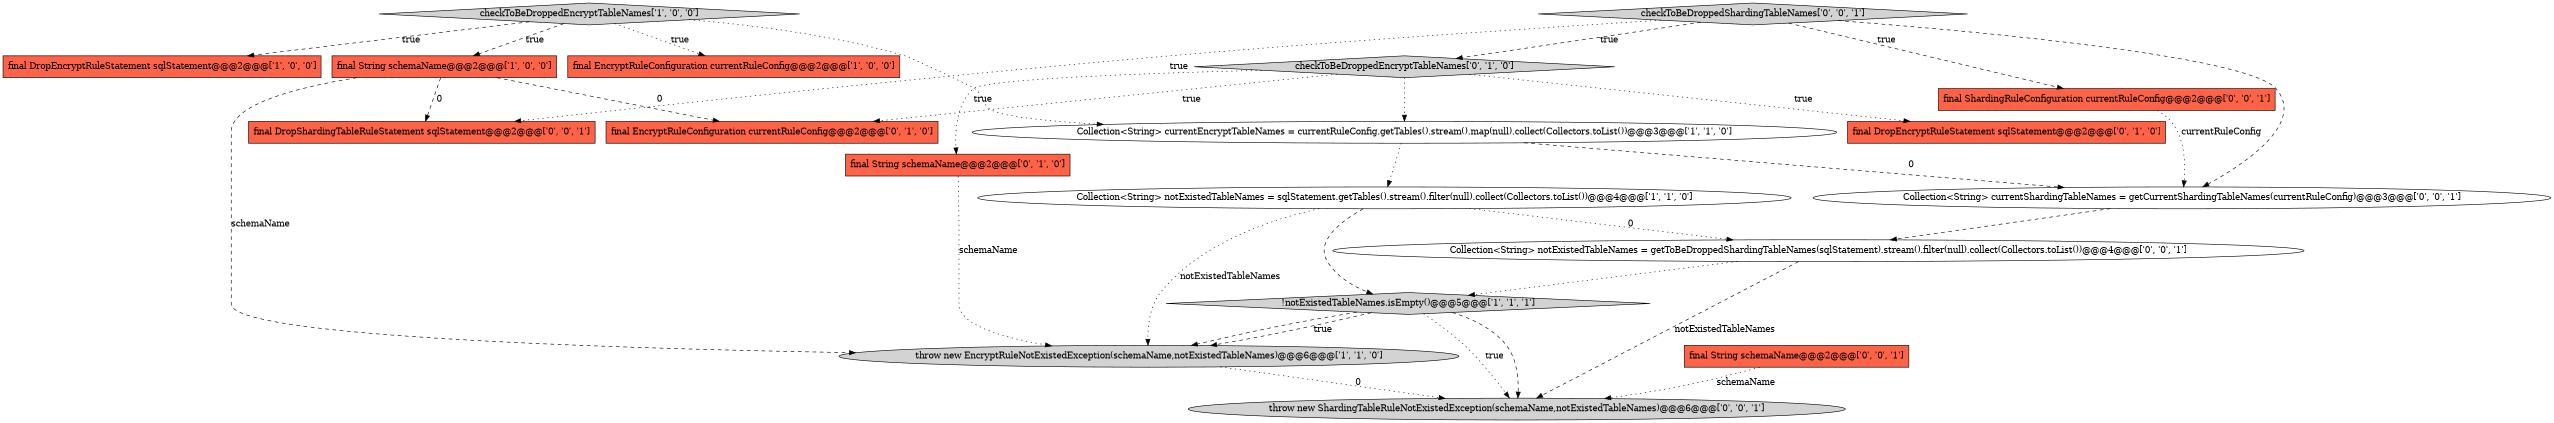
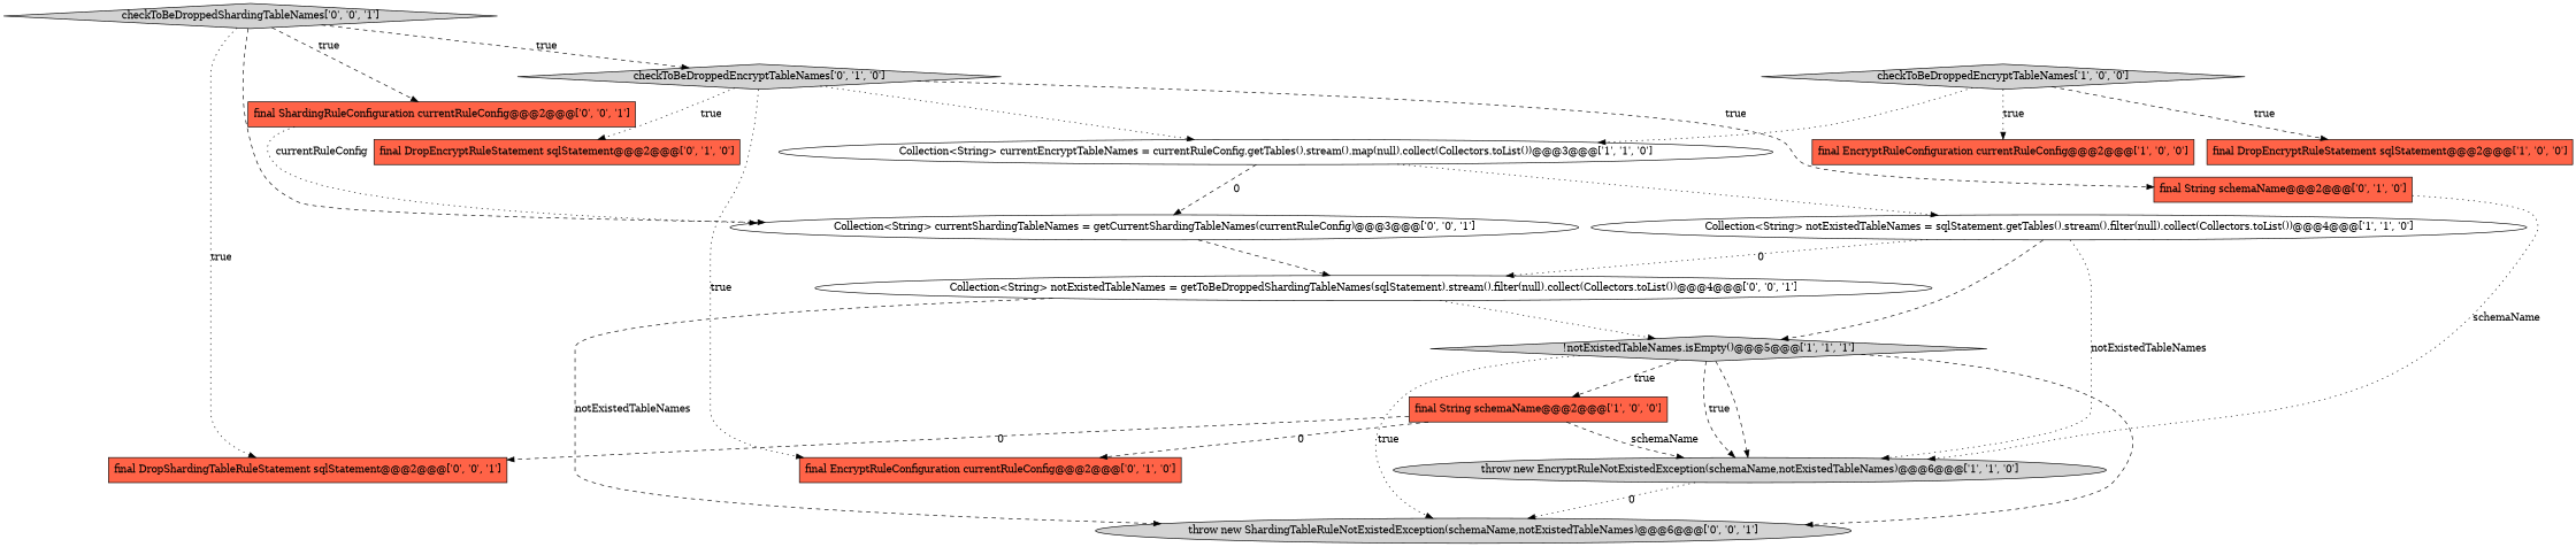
  digraph {
    node [fillcolor=tomato shape=box style=filled]
    edge [style=dotted]
    n1 [label="final String schemaName@@@2@@@['1', '0', '0']"]
    n2 [fillcolor=lightgray label="throw new EncryptRuleNotExistedException(schemaName,notExistedTableNames)@@@6@@@['1', '1', '0']" shape=ellipse]
    n3 [label="final EncryptRuleConfiguration currentRuleConfig@@@2@@@['0', '1', '0']"]
    n4 [label="final DropShardingTableRuleStatement sqlStatement@@@2@@@['0', '0', '1']"]
    n5 [fillcolor=lightgray label="throw new ShardingTableRuleNotExistedException(schemaName,notExistedTableNames)@@@6@@@['0', '0', '1']" shape=ellipse]
    n6 [label="final ShardingRuleConfiguration currentRuleConfig@@@2@@@['0', '0', '1']"]
    n7 [fillcolor=white label="Collection<String> currentShardingTableNames = getCurrentShardingTableNames(currentRuleConfig)@@@3@@@['0', '0', '1']" shape=ellipse]
    n8 [fillcolor=white label="Collection<String> notExistedTableNames = getToBeDroppedShardingTableNames(sqlStatement).stream().filter(null).collect(Collectors.toList())@@@4@@@['0', '0', '1']" shape=ellipse]
    n9 [fillcolor=white label="Collection<String> currentEncryptTableNames = currentRuleConfig.getTables().stream().map(null).collect(Collectors.toList())@@@3@@@['1', '1', '0']" shape=ellipse]
    n10 [fillcolor=white label="Collection<String> notExistedTableNames = sqlStatement.getTables().stream().filter(null).collect(Collectors.toList())@@@4@@@['1', '1', '0']" shape=ellipse]
    n11 [fillcolor=lightgray label="!notExistedTableNames.isEmpty()@@@5@@@['1', '1', '1']" shape=diamond]
-   n12 [label="final String schemaName@@@2@@@['0', '0', '1']"]
    n13 [fillcolor=lightgray label="checkToBeDroppedEncryptTableNames['1', '0', '0']" shape=diamond]
    n14 [label="final EncryptRuleConfiguration currentRuleConfig@@@2@@@['1', '0', '0']"]
    n15 [label="final DropEncryptRuleStatement sqlStatement@@@2@@@['1', '0', '0']"]
    n16 [label="final String schemaName@@@2@@@['0', '1', '0']"]
    n17 [fillcolor=lightgray label="checkToBeDroppedShardingTableNames['0', '0', '1']" shape=diamond]
    n18 [fillcolor=lightgray label="checkToBeDroppedEncryptTableNames['0', '1', '0']" shape=diamond]
    n19 [label="final DropEncryptRuleStatement sqlStatement@@@2@@@['0', '1', '0']"]
    n1 -> n2 [label=schemaName style=dashed]
    n1 -> n3 [label=0 style=dashed]
    n1 -> n4 [label=0 style=dashed]
    n2 -> n5 [label=0]
    n6 -> n7 [label=currentRuleConfig]
    n7 -> n8 [style=dashed]
    n8 -> n5 [label=notExistedTableNames style=dashed]
    n8 -> n11
    n9 -> n7 [label=0 style=dashed]
    n9 -> n10
    n10 -> n2 [label=notExistedTableNames]
    n10 -> n8 [label=0]
    n10 -> n11 [style=dashed]
    n11 -> n2 [style=dashed]
    n11 -> n2 [label=true style=dashed]
    n11 -> n5 [label=true]
    n11 -> n5 [style=dashed]
-   n12 -> n5 [label=schemaName]
-   n13 -> n1 [label=true style=dashed]
+   n11 -> n1 [label=true style=dashed]
    n13 -> n9
    n13 -> n14 [label=true]
    n13 -> n15 [label=true style=dashed]
    n16 -> n2 [label=schemaName]
    n17 -> n4 [label=true]
    n17 -> n6 [label=true style=dashed]
    n17 -> n7 [style=dashed]
    n17 -> n18 [label=true style=dashed]
    n18 -> n3 [label=true]
    n18 -> n9
-   n18 -> n16 [label=true]
+   n18 -> n16 [label=true style=dashed]
    n18 -> n19 [label=true]
  }
